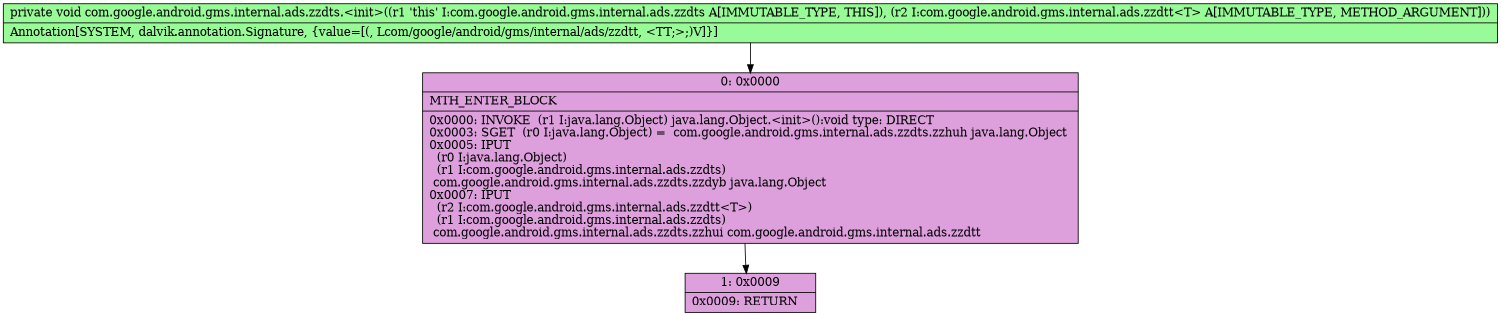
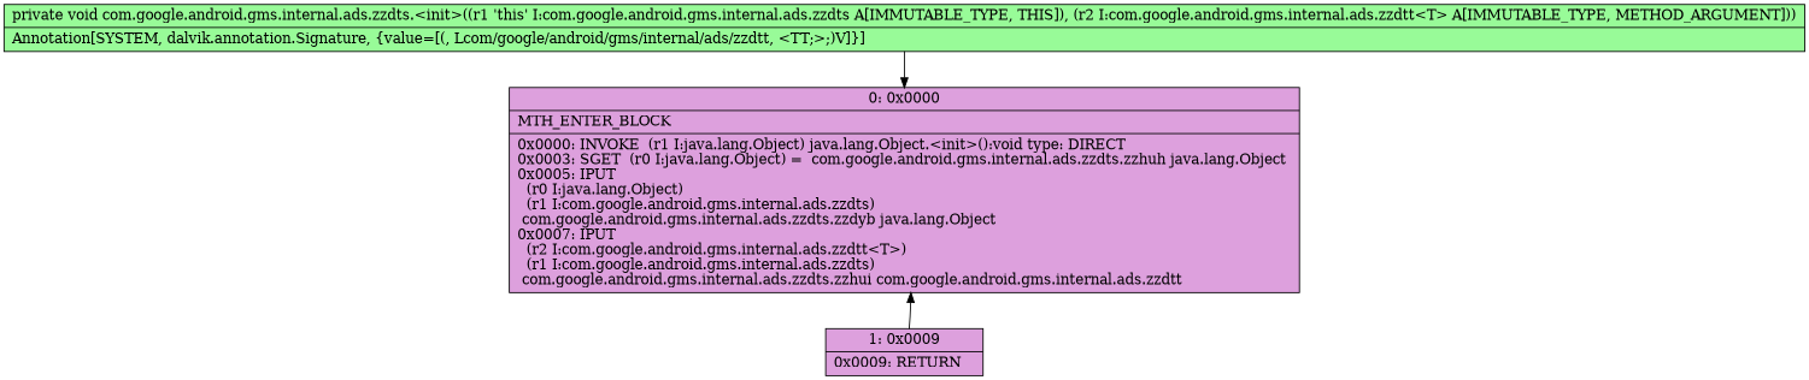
  digraph {
    node [shape=record style=filled fillcolor=plum]
    n1 [label="{0\:\ 0x0000|MTH_ENTER_BLOCK\l|0x0000: INVOKE  (r1 I:java.lang.Object) java.lang.Object.\<init\>():void type: DIRECT \l0x0003: SGET  (r0 I:java.lang.Object) =  com.google.android.gms.internal.ads.zzdts.zzhuh java.lang.Object \l0x0005: IPUT  \l  (r0 I:java.lang.Object)\l  (r1 I:com.google.android.gms.internal.ads.zzdts)\l com.google.android.gms.internal.ads.zzdts.zzdyb java.lang.Object \l0x0007: IPUT  \l  (r2 I:com.google.android.gms.internal.ads.zzdtt\<T\>)\l  (r1 I:com.google.android.gms.internal.ads.zzdts)\l com.google.android.gms.internal.ads.zzdts.zzhui com.google.android.gms.internal.ads.zzdtt \l}"]
    n2 [label="{1\:\ 0x0009|0x0009: RETURN   \l}"]
    n3 [label="{private void com.google.android.gms.internal.ads.zzdts.\<init\>((r1 'this' I:com.google.android.gms.internal.ads.zzdts A[IMMUTABLE_TYPE, THIS]), (r2 I:com.google.android.gms.internal.ads.zzdtt\<T\> A[IMMUTABLE_TYPE, METHOD_ARGUMENT]))  | Annotation[SYSTEM, dalvik.annotation.Signature, \{value=[(, Lcom\/google\/android\/gms\/internal\/ads\/zzdtt, \<TT;\>;)V]\}]\l}" fillcolor=palegreen]
-   n1 -> n2
+   n2 -> n1
    n3 -> n1
  }
